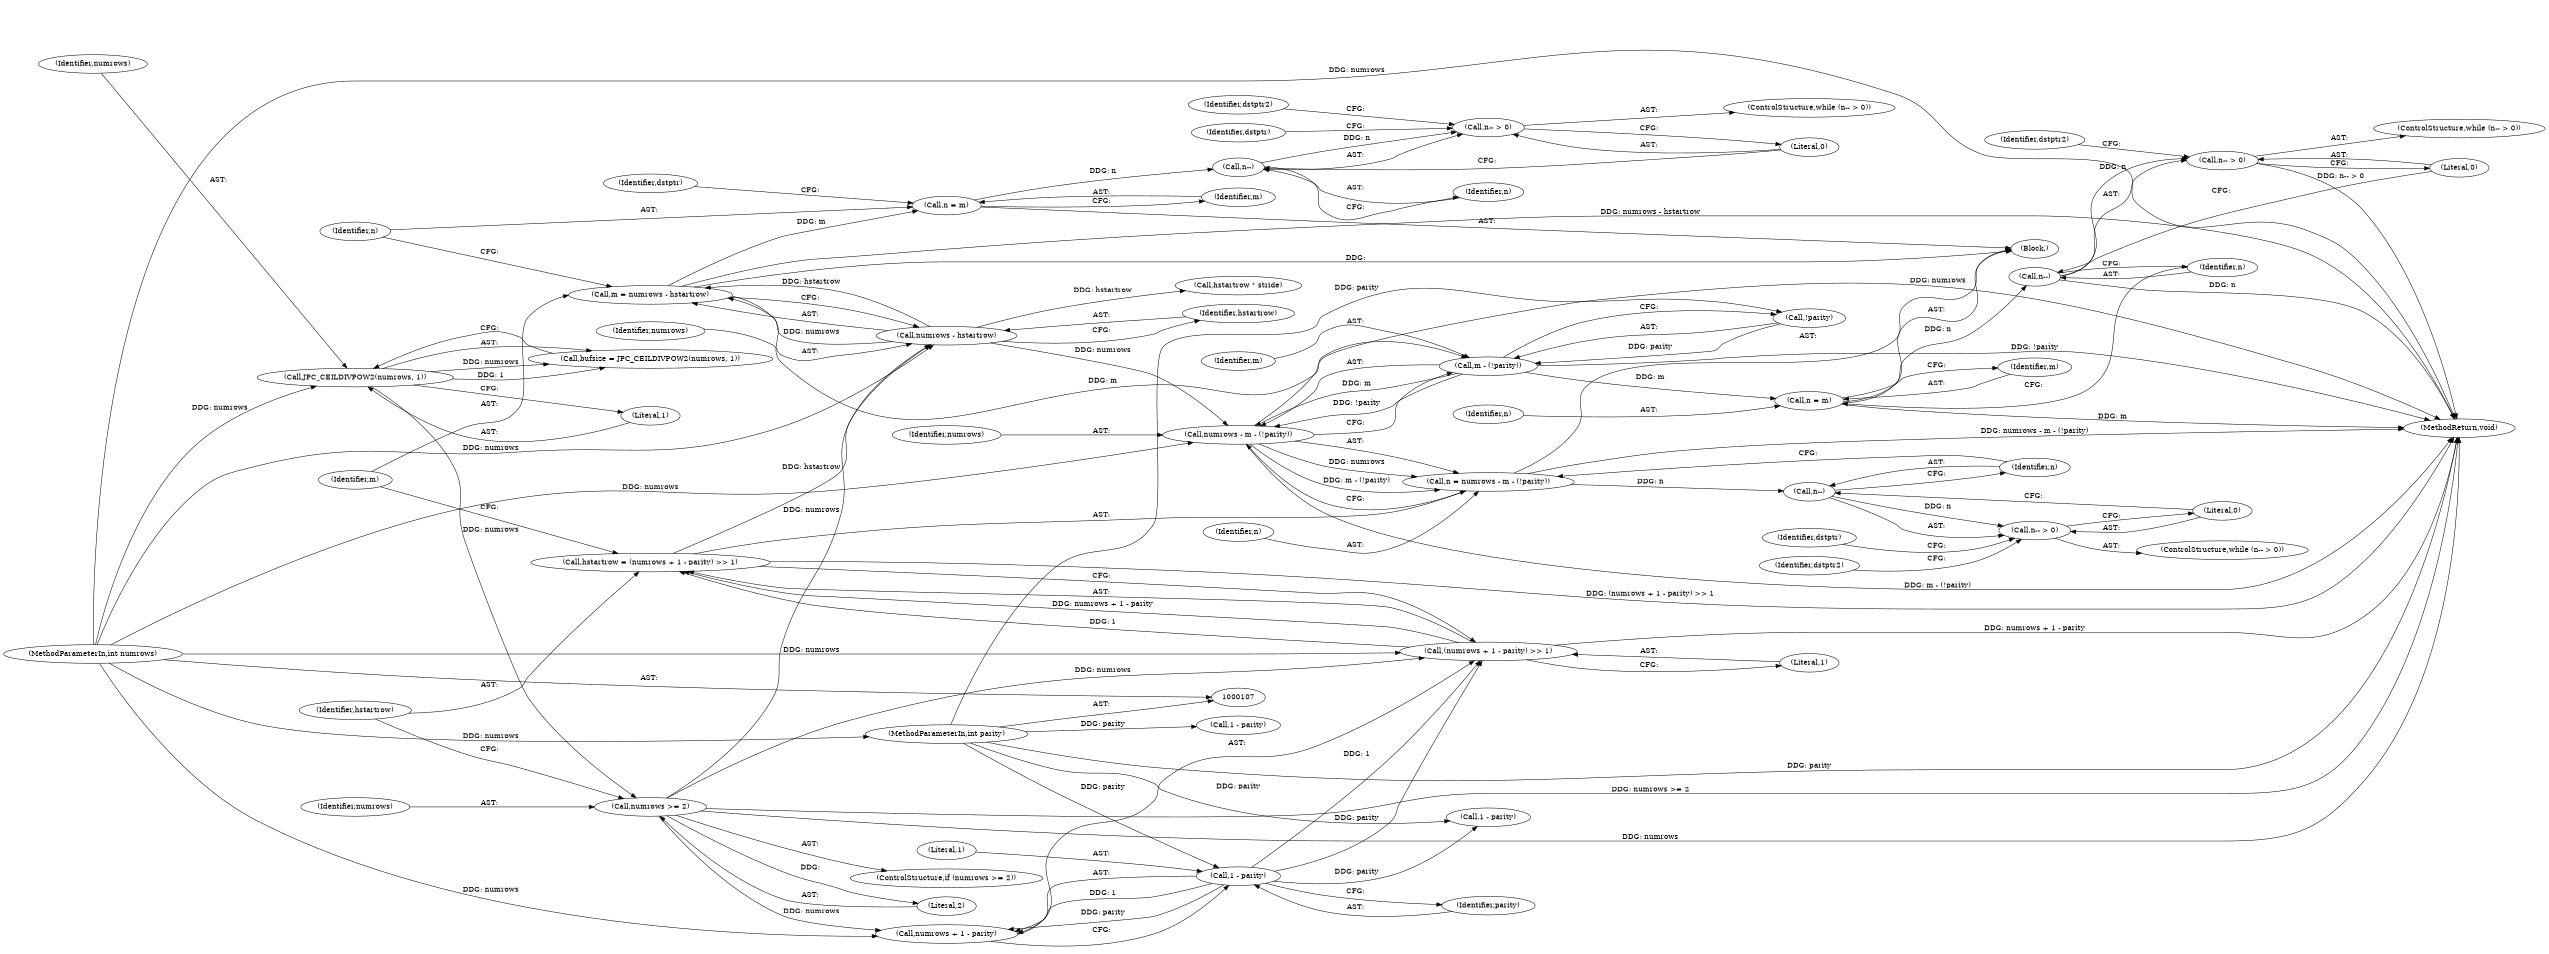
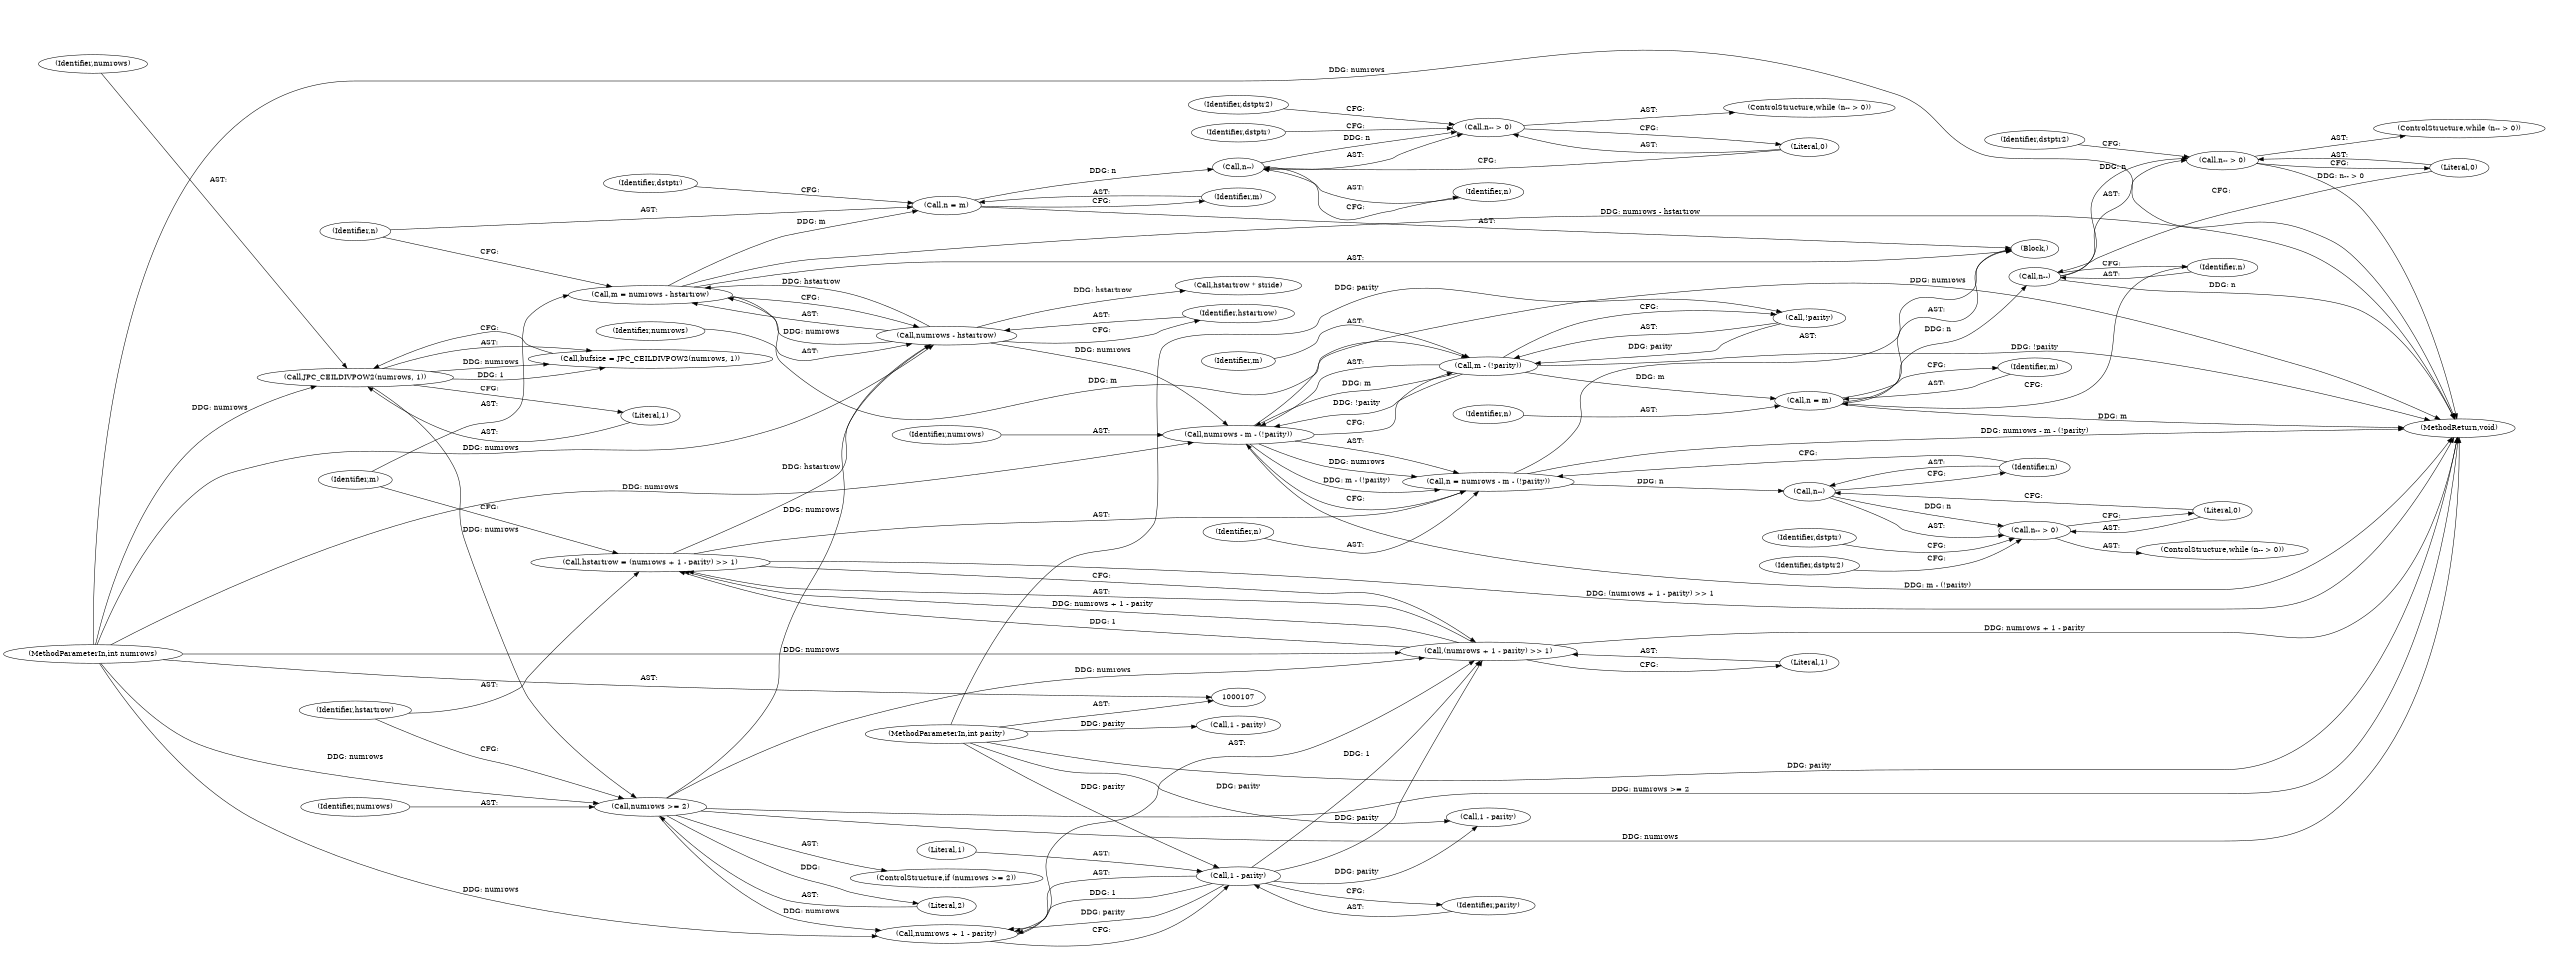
  digraph {
    rankdir=LR
    n1 [label="(Call,m = numrows - hstartrow)"]
    n2 [label="(Call,numrows - hstartrow)"]
    n3 [label="(Call,n = m)"]
    n4 [label="(Call,m - (!parity))"]
    n5 [label="(MethodReturn,void)"]
    n6 [label="(Block,)"]
    n7 [label="(Call,numrows - m - (!parity))"]
    n8 [label="(Identifier,hstartrow)"]
    n9 [label="(Call,hstartrow * stride)"]
    n10 [label="(Call,n--)"]
    n11 [label="(Identifier,m)"]
    n12 [label="(Call,!parity)"]
    n13 [label="(Call,n = m)"]
    n14 [label="(Call,n = numrows - m - (!parity))"]
    n15 [label="(MethodParameterIn,int numrows)"]
    n16 [label="(Call,numrows >= 2)"]
    n17 [label="(Call,JPC_CEILDIVPOW2(numrows, 1))"]
    n18 [label="(Call,(numrows + 1 - parity) >> 1)"]
    n19 [label="(Call,numrows + 1 - parity)"]
    1000107
    n21 [label="(Literal,2)"]
    n22 [label="(ControlStructure,if (numrows >= 2))"]
    n23 [label="(Call,bufsize = JPC_CEILDIVPOW2(numrows, 1))"]
    n24 [label="(Literal,1)"]
    n25 [label="(Call,hstartrow = (numrows + 1 - parity) >> 1)"]
    n26 [label="(Literal,1)"]
    n27 [label="(Call,1 - parity)"]
    n28 [label="(Call,1 - parity)"]
    n29 [label="(Identifier,parity)"]
    n30 [label="(MethodParameterIn,int parity)"]
    n31 [label="(Call,1 - parity)"]
    n32 [label="(Call,n-- > 0)"]
    n33 [label="(Identifier,n)"]
    n34 [label="(Literal,0)"]
    n35 [label="(ControlStructure,while (n-- > 0))"]
    n36 [label="(Call,n--)"]
    n37 [label="(Identifier,m)"]
    n38 [label="(Call,n--)"]
    n39 [label="(Call,n-- > 0)"]
    n40 [label="(Identifier,n)"]
    n41 [label="(Literal,0)"]
    n42 [label="(ControlStructure,while (n-- > 0))"]
    n43 [label="(Call,n-- > 0)"]
    n44 [label="(Identifier,n)"]
    n45 [label="(Literal,0)"]
    n46 [label="(ControlStructure,while (n-- > 0))"]
    n47 [label="(Identifier,m)"]
    n48 [label="(Identifier,numrows)"]
    n49 [label="(Identifier,m)"]
    n50 [label="(Identifier,n)"]
    n51 [label="(Identifier,dstptr)"]
    n52 [label="(Identifier,dstptr2)"]
    n53 [label="(Identifier,n)"]
    n54 [label="(Identifier,numrows)"]
    n55 [label="(Identifier,dstptr2)"]
    n56 [label="(Identifier,n)"]
    n57 [label="(Literal,1)"]
    n58 [label="(Identifier,numrows)"]
    n59 [label="(Identifier,dstptr2)"]
    n60 [label="(Identifier,numrows)"]
    n61 [label="(Identifier,hstartrow)"]
    n62 [label="(Identifier,dstptr)"]
    n63 [label="(Identifier,dstptr)"]
    n1 -> n2 [label="CFG: "]
    n1 -> n3 [label="DDG: m"]
    n1 -> n4 [label="DDG: m"]
    n1 -> n5 [label="DDG: numrows - hstartrow"]
-   n1 -> n6 [label="DDG: "]
+   n1 -> n6 [label="AST: "]
    n2 -> n1 [label="AST: "]
    n2 -> n1 [label="DDG: numrows"]
    n2 -> n1 [label="DDG: hstartrow"]
    n2 -> n7 [label="DDG: numrows"]
    n2 -> n8 [label="CFG: "]
    n2 -> n9 [label="DDG: hstartrow"]
    n3 -> n6 [label="AST: "]
    n3 -> n10 [label="DDG: n"]
    n3 -> n11 [label="CFG: "]
    n4 -> n5 [label="DDG: !parity"]
    n4 -> n7 [label="AST: "]
    n4 -> n7 [label="DDG: m"]
    n4 -> n7 [label="DDG: !parity"]
    n4 -> n12 [label="CFG: "]
    n4 -> n13 [label="DDG: m"]
    n7 -> n4 [label="CFG: "]
    n7 -> n5 [label="DDG: numrows"]
    n7 -> n5 [label="DDG: m - (!parity)"]
    n7 -> n14 [label="AST: "]
    n7 -> n14 [label="DDG: numrows"]
    n7 -> n14 [label="DDG: m - (!parity)"]
    n8 -> n2 [label="AST: "]
    n10 -> n32 [label="AST: "]
    n10 -> n32 [label="DDG: n"]
    n10 -> n33 [label="CFG: "]
    n11 -> n3 [label="AST: "]
    n12 -> n4 [label="AST: "]
    n12 -> n4 [label="DDG: parity"]
    n13 -> n5 [label="DDG: m"]
    n13 -> n6 [label="AST: "]
    n13 -> n36 [label="DDG: n"]
    n13 -> n37 [label="CFG: "]
    n14 -> n5 [label="DDG: numrows - m - (!parity)"]
    n14 -> n6 [label="AST: "]
    n14 -> n7 [label="CFG: "]
    n14 -> n38 [label="DDG: n"]
    n15 -> n2 [label="DDG: numrows"]
    n15 -> n5 [label="DDG: numrows"]
    n15 -> n7 [label="DDG: numrows"]
-   n15 -> n30 [label="DDG: numrows"]
+   n15 -> n16 [label="DDG: numrows"]
    n15 -> n17 [label="DDG: numrows"]
    n15 -> n18 [label="DDG: numrows"]
    n15 -> n19 [label="DDG: numrows"]
    n15 -> 1000107 [label="AST: "]
    n16 -> n2 [label="DDG: numrows"]
    n16 -> n5 [label="DDG: numrows >= 2"]
    n16 -> n5 [label="DDG: numrows"]
    n16 -> n18 [label="DDG: numrows"]
    n16 -> n19 [label="DDG: numrows"]
    n16 -> n21 [label="DDG: "]
    n16 -> n22 [label="AST: "]
    n17 -> n16 [label="DDG: numrows"]
    n17 -> n23 [label="AST: "]
    n17 -> n23 [label="DDG: numrows"]
    n17 -> n23 [label="DDG: 1"]
    n17 -> n24 [label="CFG: "]
    n18 -> n5 [label="DDG: numrows + 1 - parity"]
    n18 -> n25 [label="AST: "]
    n18 -> n25 [label="DDG: numrows + 1 - parity"]
    n18 -> n25 [label="DDG: 1"]
    n18 -> n26 [label="CFG: "]
    n19 -> n18 [label="AST: "]
    n19 -> n27 [label="CFG: "]
    n21 -> n16 [label="AST: "]
    n23 -> n17 [label="CFG: "]
    n24 -> n17 [label="AST: "]
    n25 -> n2 [label="DDG: hstartrow"]
    n25 -> n5 [label="DDG: (numrows + 1 - parity) >> 1"]
    n25 -> n14 [label="AST: "]
    n25 -> n18 [label="CFG: "]
    n26 -> n18 [label="AST: "]
    n27 -> n18 [label="DDG: 1"]
    n27 -> n18 [label="DDG: parity"]
    n27 -> n19 [label="AST: "]
    n27 -> n19 [label="DDG: 1"]
    n27 -> n19 [label="DDG: parity"]
    n27 -> n28 [label="DDG: parity"]
    n27 -> n29 [label="CFG: "]
    n29 -> n27 [label="AST: "]
    n30 -> n5 [label="DDG: parity"]
    n30 -> n12 [label="DDG: parity"]
    n30 -> 1000107 [label="AST: "]
    n30 -> n27 [label="DDG: parity"]
    n30 -> n28 [label="DDG: parity"]
    n30 -> n31 [label="DDG: parity"]
    n32 -> n34 [label="CFG: "]
    n32 -> n35 [label="AST: "]
    n33 -> n10 [label="AST: "]
    n34 -> n10 [label="CFG: "]
    n34 -> n32 [label="AST: "]
    n36 -> n5 [label="DDG: n"]
    n36 -> n43 [label="AST: "]
    n36 -> n43 [label="DDG: n"]
    n36 -> n44 [label="CFG: "]
    n37 -> n13 [label="AST: "]
    n38 -> n39 [label="AST: "]
    n38 -> n39 [label="DDG: n"]
    n38 -> n40 [label="CFG: "]
    n39 -> n41 [label="CFG: "]
    n39 -> n42 [label="AST: "]
    n40 -> n14 [label="CFG: "]
    n40 -> n38 [label="AST: "]
    n41 -> n38 [label="CFG: "]
    n41 -> n39 [label="AST: "]
    n43 -> n5 [label="DDG: n-- > 0"]
    n43 -> n45 [label="CFG: "]
    n43 -> n46 [label="AST: "]
    n44 -> n13 [label="CFG: "]
    n44 -> n36 [label="AST: "]
    n45 -> n36 [label="CFG: "]
    n45 -> n43 [label="AST: "]
    n47 -> n4 [label="AST: "]
    n48 -> n17 [label="AST: "]
    n49 -> n1 [label="AST: "]
    n49 -> n25 [label="CFG: "]
    n50 -> n14 [label="AST: "]
    n51 -> n32 [label="CFG: "]
    n52 -> n32 [label="CFG: "]
    n53 -> n1 [label="CFG: "]
    n53 -> n3 [label="AST: "]
    n54 -> n16 [label="AST: "]
    n55 -> n39 [label="CFG: "]
    n56 -> n13 [label="AST: "]
    n57 -> n27 [label="AST: "]
    n58 -> n2 [label="AST: "]
    n59 -> n43 [label="CFG: "]
    n60 -> n7 [label="AST: "]
    n61 -> n16 [label="CFG: "]
    n61 -> n25 [label="AST: "]
    n62 -> n3 [label="CFG: "]
    n63 -> n39 [label="CFG: "]
  }
